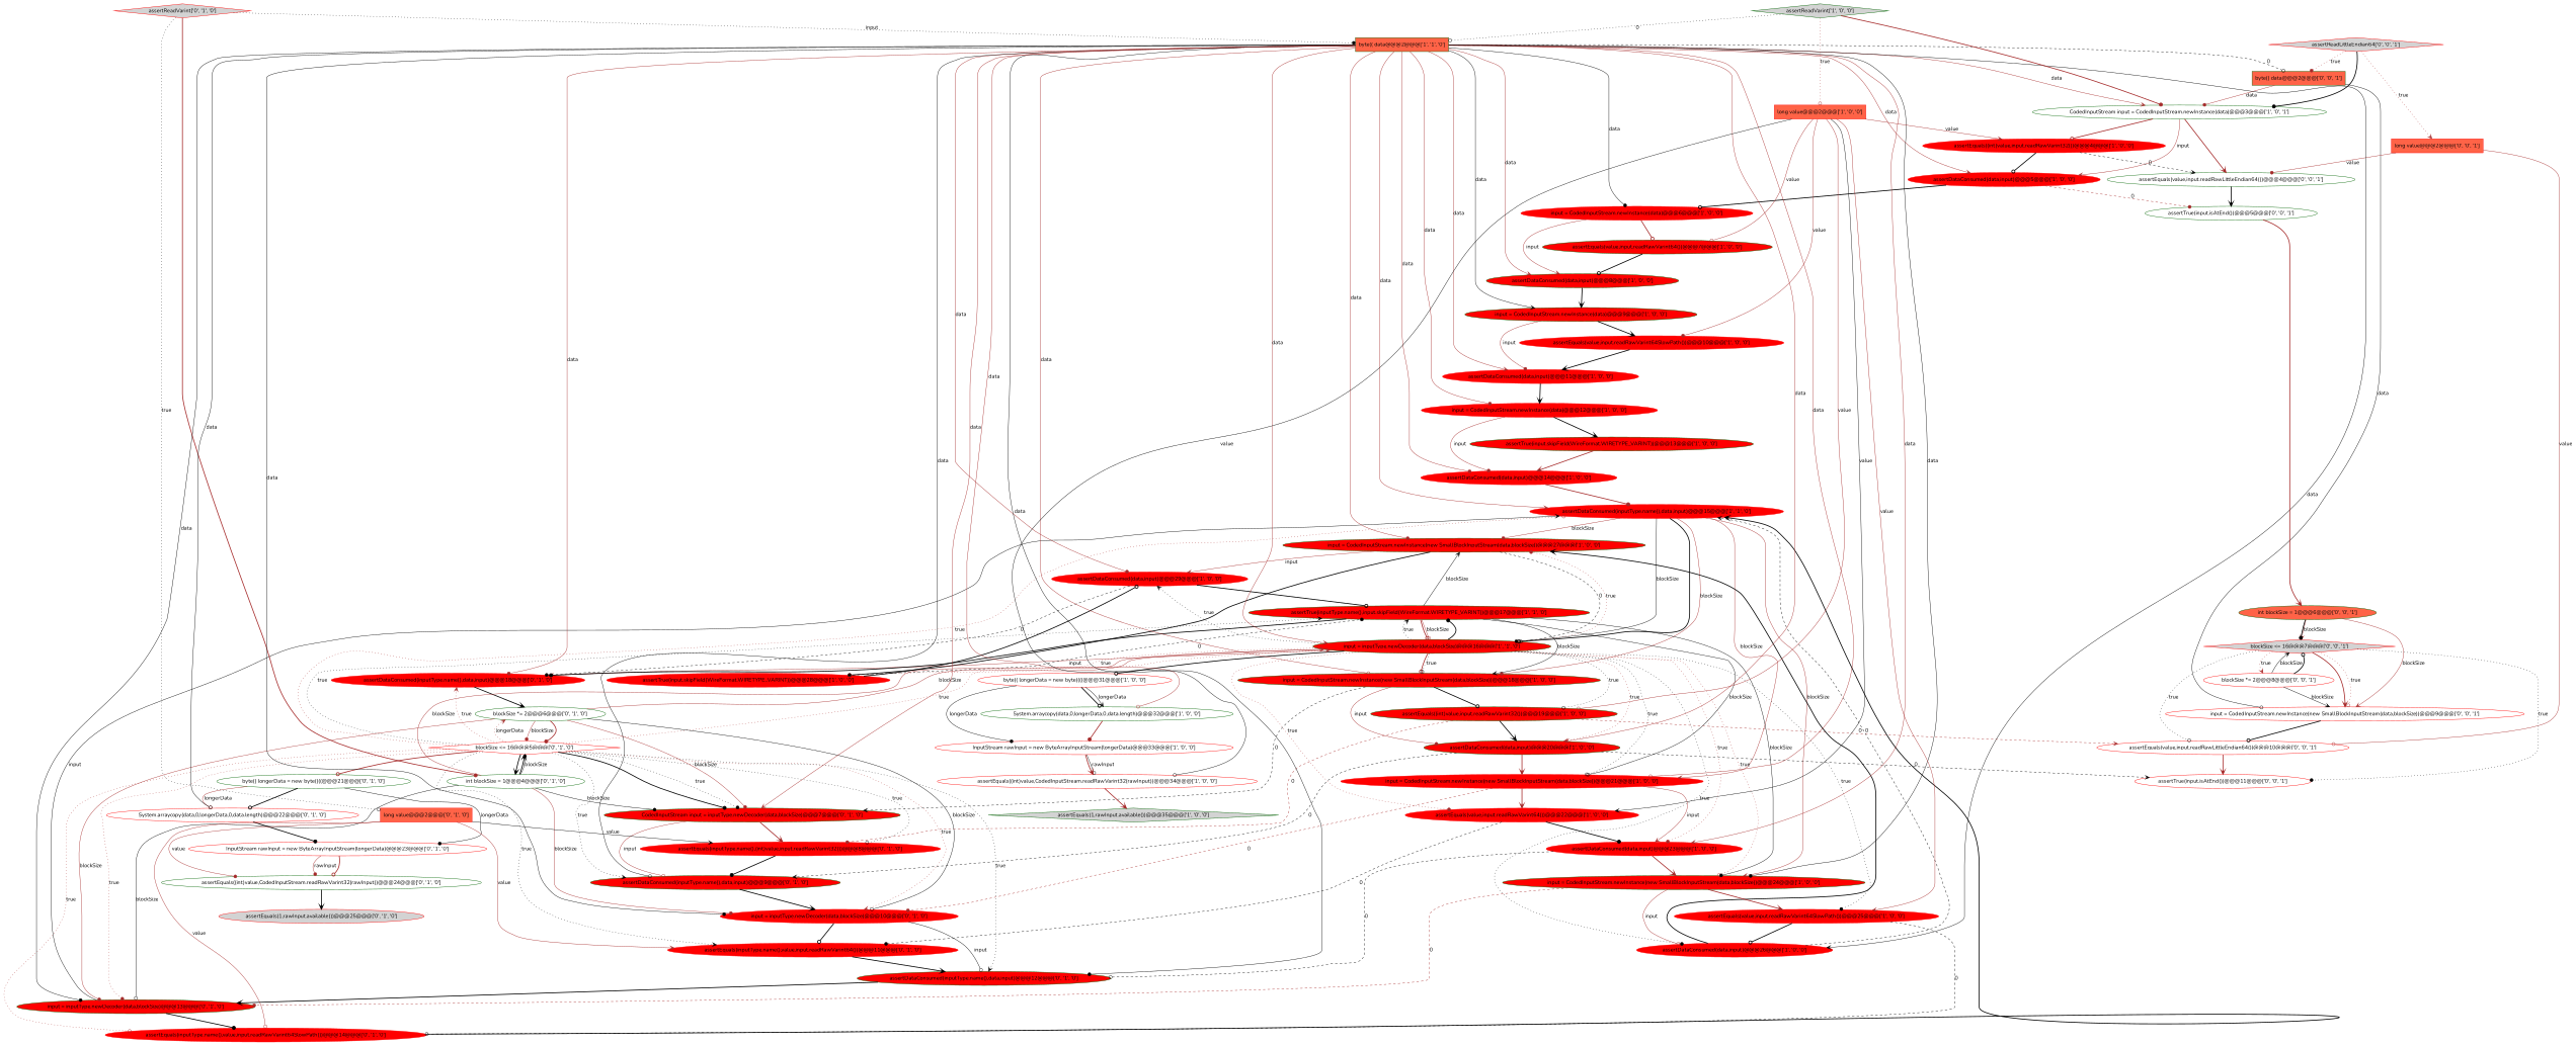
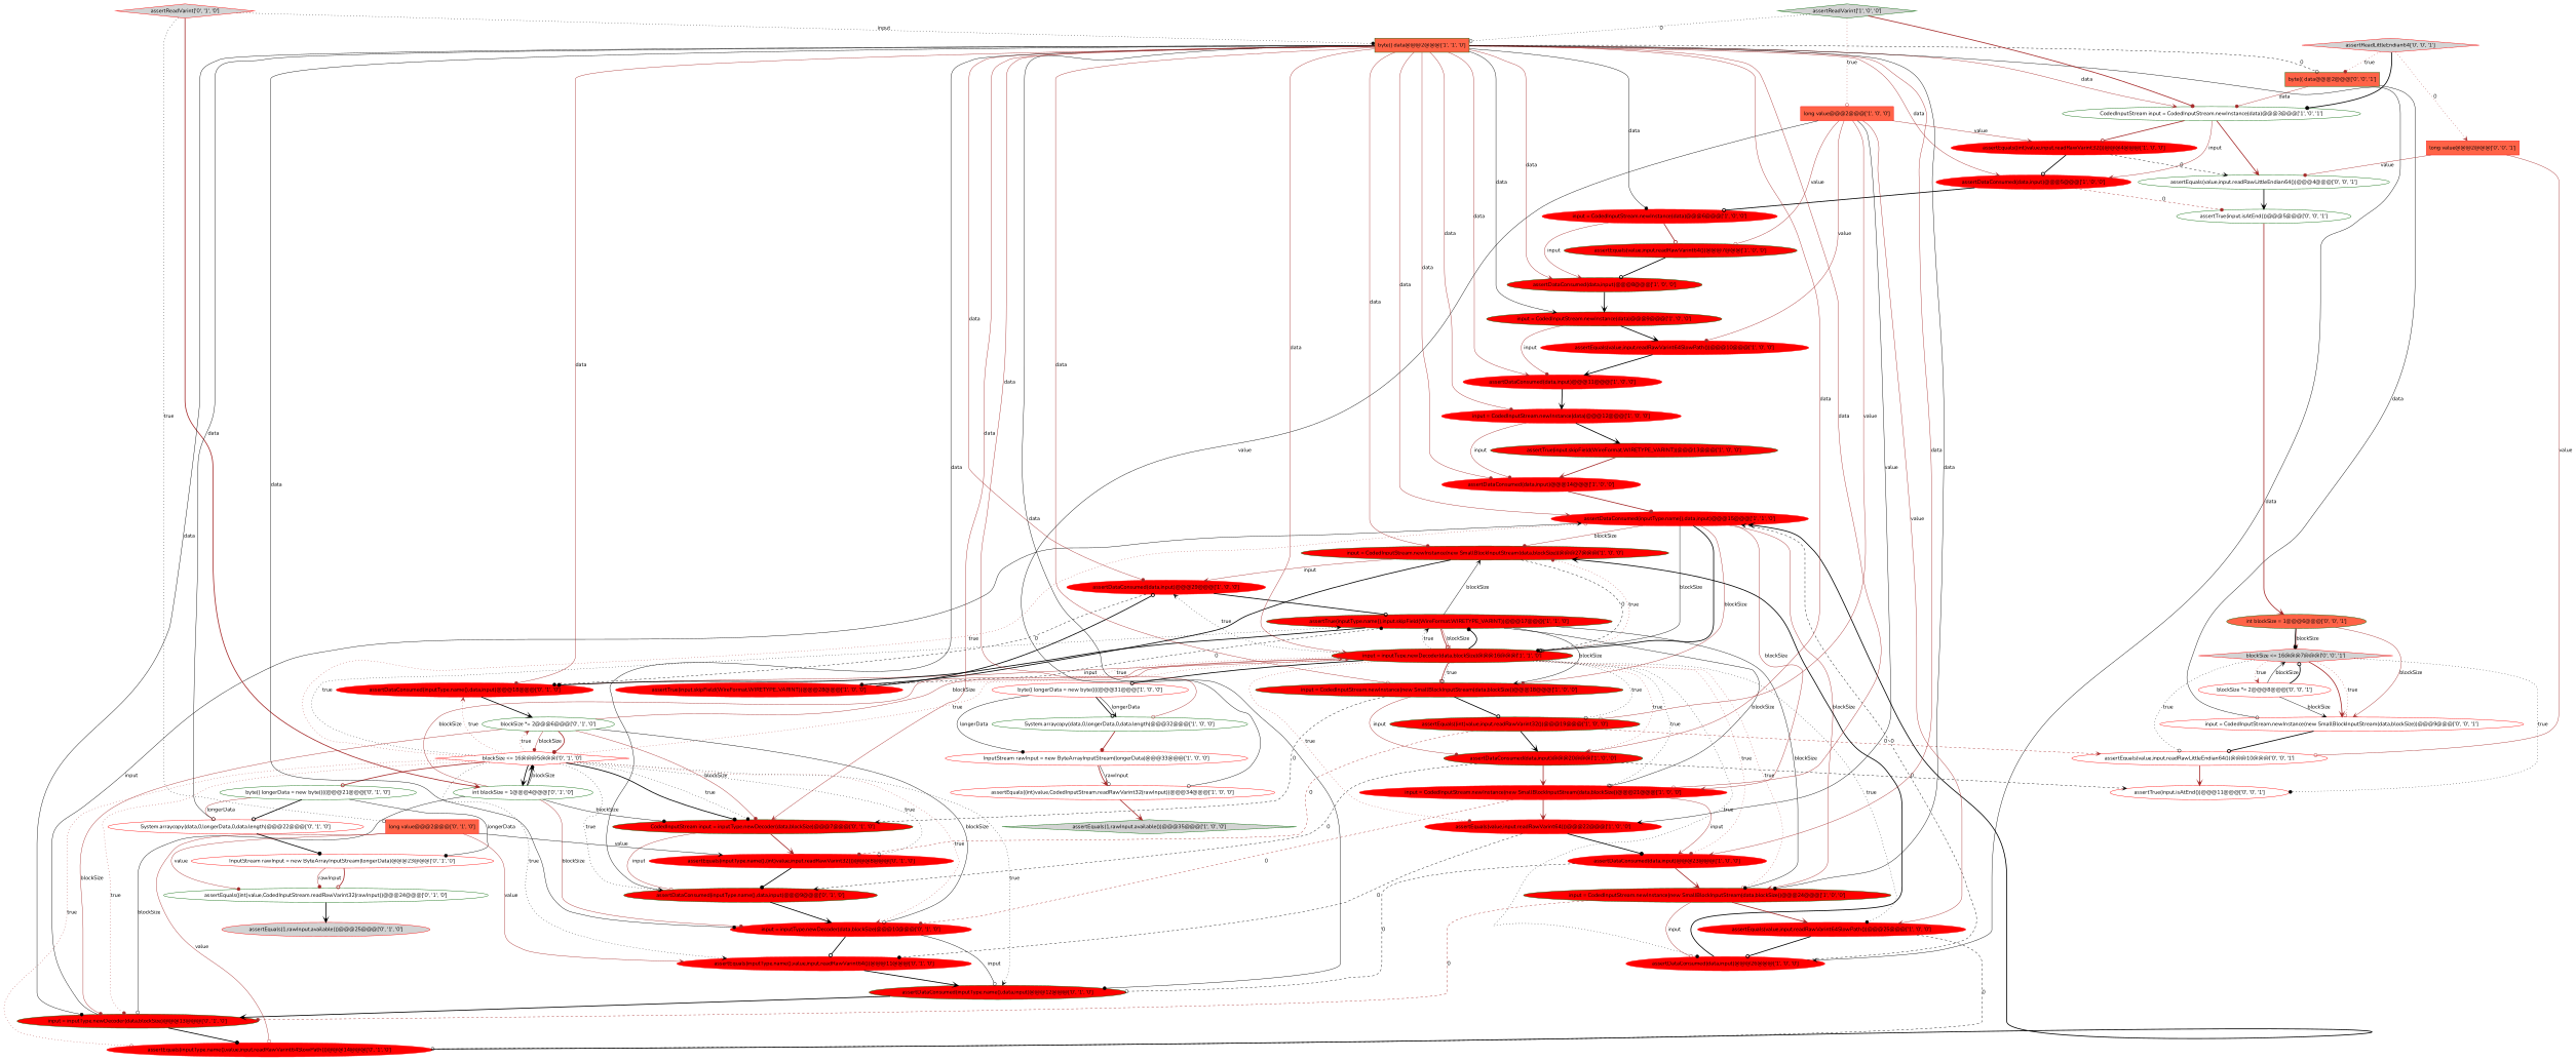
  digraph {
    fontname=Nunito
    node [color=red fillcolor=red fontname=Nunito shape=ellipse style=filled]
    edge [arrowhead=vee color=black fontname=Nunito style=solid]
    n1 [fillcolor=lightgray label="assertReadLittleEndian64['0', '0', '1']" shape=diamond]
    n2 [color=darkgreen fillcolor=white label="CodedInputStream input = CodedInputStream.newInstance(data)@@@3@@@['1', '0', '1']"]
    n3 [color=darkgreen fillcolor=tomato label="byte(( data@@@2@@@['0', '0', '1']" shape=box]
    n4 [fillcolor=tomato label="long value@@@2@@@['0', '0', '1']" shape=box]
    n5 [label="assertDataConsumed(data,input)@@@5@@@['1', '0', '0']"]
    n6 [label="assertEquals((int)value,input.readRawVarint32())@@@4@@@['1', '0', '0']"]
    n7 [color=darkgreen fillcolor=white label="assertEquals(value,input.readRawLittleEndian64())@@@4@@@['0', '0', '1']"]
    n8 [fillcolor=white label="input = CodedInputStream.newInstance(new SmallBlockInputStream(data,blockSize))@@@9@@@['0', '0', '1']"]
    n9 [fillcolor=white label="assertEquals(value,input.readRawLittleEndian64())@@@10@@@['0', '0', '1']"]
    n10 [color=darkgreen fillcolor=white label="byte(( longerData = new byte((((@@@21@@@['0', '1', '0']"]
    n11 [fillcolor=white label="System.arraycopy(data,0,longerData,0,data.length)@@@22@@@['0', '1', '0']"]
    n12 [fillcolor=white label="InputStream rawInput = new ByteArrayInputStream(longerData)@@@23@@@['0', '1', '0']"]
    n13 [color=darkgreen fillcolor=white label="assertEquals((int)value,CodedInputStream.readRawVarint32(rawInput))@@@24@@@['0', '1', '0']"]
    n14 [color=darkgreen label="input = CodedInputStream.newInstance(data)@@@9@@@['1', '0', '0']"]
    n15 [label="assertDataConsumed(data,input)@@@11@@@['1', '0', '0']"]
    n16 [label="assertEquals(value,input.readRawVarint64SlowPath())@@@10@@@['1', '0', '0']"]
    n17 [label="input = CodedInputStream.newInstance(data)@@@12@@@['1', '0', '0']"]
    n18 [color=darkgreen label="assertTrue(input.skipField(WireFormat.WIRETYPE_VARINT))@@@13@@@['1', '0', '0']"]
    n19 [label="assertDataConsumed(data,input)@@@14@@@['1', '0', '0']"]
    n20 [label="assertDataConsumed(inputType.name(),data,input)@@@15@@@['1', '1', '0']"]
    n21 [color=darkgreen label="input = CodedInputStream.newInstance(new SmallBlockInputStream(data,blockSize))@@@27@@@['1', '0', '0']"]
    n22 [label="assertDataConsumed(data,input)@@@29@@@['1', '0', '0']"]
    n23 [color=darkgreen label="input = inputType.newDecoder(data,blockSize)@@@16@@@['1', '1', '0']"]
    n24 [label="assertTrue(input.skipField(WireFormat.WIRETYPE_VARINT))@@@28@@@['1', '0', '0']"]
    n25 [color=darkgreen label="assertTrue(inputType.name(),input.skipField(WireFormat.WIRETYPE_VARINT))@@@17@@@['1', '1', '0']"]
    n26 [label="assertDataConsumed(inputType.name(),data,input)@@@18@@@['0', '1', '0']"]
    n27 [color=darkgreen label="assertEquals((int)value,input.readRawVarint32())@@@19@@@['1', '0', '0']"]
    n28 [color=darkgreen label="assertDataConsumed(data,input)@@@20@@@['1', '0', '0']"]
    n29 [label="input = CodedInputStream.newInstance(new SmallBlockInputStream(data,blockSize))@@@21@@@['1', '0', '0']"]
    n30 [label="assertDataConsumed(data,input)@@@23@@@['1', '0', '0']"]
    n31 [label="assertEquals(value,input.readRawVarint64())@@@22@@@['1', '0', '0']"]
    n32 [color=darkgreen label="input = CodedInputStream.newInstance(new SmallBlockInputStream(data,blockSize))@@@18@@@['1', '0', '0']"]
    n33 [label="assertDataConsumed(data,input)@@@26@@@['1', '0', '0']"]
    n34 [color=darkgreen label="input = CodedInputStream.newInstance(new SmallBlockInputStream(data,blockSize))@@@24@@@['1', '0', '0']"]
    n35 [label="assertEquals(value,input.readRawVarint64SlowPath())@@@25@@@['1', '0', '0']"]
    n36 [fillcolor=white label="byte(( longerData = new byte((((@@@31@@@['1', '0', '0']"]
    n37 [label="assertEquals(inputType.name(),(int)value,input.readRawVarint32())@@@8@@@['0', '1', '0']"]
    n38 [color=darkgreen label="assertDataConsumed(inputType.name(),data,input)@@@9@@@['0', '1', '0']"]
    n39 [fillcolor=white label="assertTrue(input.isAtEnd())@@@11@@@['0', '0', '1']"]
    n40 [label="input = inputType.newDecoder(data,blockSize)@@@10@@@['0', '1', '0']"]
    n41 [color=darkgreen fillcolor=white label="int blockSize = 1@@@4@@@['0', '1', '0']"]
    n42 [fillcolor=white label="blockSize <= 16@@@5@@@['0', '1', '0']" shape=diamond]
    n43 [color=darkgreen label="CodedInputStream input = inputType.newDecoder(data,blockSize)@@@7@@@['0', '1', '0']"]
    n44 [color=darkgreen label="input = inputType.newDecoder(data,blockSize)@@@13@@@['0', '1', '0']"]
    n45 [color=darkgreen fillcolor=white label="blockSize *= 2@@@6@@@['0', '1', '0']"]
    n46 [label="assertEquals(inputType.name(),value,input.readRawVarint64())@@@11@@@['0', '1', '0']"]
    n47 [label="assertEquals(inputType.name(),value,input.readRawVarint64SlowPath())@@@14@@@['0', '1', '0']"]
    n48 [color=darkgreen label="assertDataConsumed(inputType.name(),data,input)@@@12@@@['0', '1', '0']"]
    n49 [fillcolor=lightgray label="assertReadVarint['0', '1', '0']" shape=diamond]
    n50 [fillcolor=tomato label="long value@@@2@@@['0', '1', '0']" shape=box]
    n51 [color=darkgreen fillcolor=tomato label="byte(( data@@@2@@@['1', '1', '0']" shape=box]
    n52 [label="input = CodedInputStream.newInstance(data)@@@6@@@['1', '0', '0']"]
    n53 [color=darkgreen label="assertDataConsumed(data,input)@@@8@@@['1', '0', '0']"]
    n54 [color=darkgreen fillcolor=white label="System.arraycopy(data,0,longerData,0,data.length)@@@32@@@['1', '0', '0']"]
    n55 [color=darkgreen fillcolor=lightgray label="assertEquals(1,rawInput.available())@@@35@@@['1', '0', '0']" shape=diamond]
    n56 [fillcolor=white label="assertEquals((int)value,CodedInputStream.readRawVarint32(rawInput))@@@34@@@['1', '0', '0']"]
    n57 [color=darkgreen label="assertEquals(value,input.readRawVarint64())@@@7@@@['1', '0', '0']"]
    n58 [fillcolor=lightgray label="assertEquals(1,rawInput.available())@@@25@@@['0', '1', '0']"]
    n59 [color=darkgreen fillcolor=tomato label="int blockSize = 1@@@6@@@['0', '0', '1']"]
    n60 [fillcolor=lightgray label="blockSize <= 16@@@7@@@['0', '0', '1']" shape=diamond]
    n61 [fillcolor=white label="blockSize *= 2@@@8@@@['0', '0', '1']"]
    n62 [fillcolor=white label="InputStream rawInput = new ByteArrayInputStream(longerData)@@@33@@@['1', '0', '0']"]
    n63 [color=darkgreen fillcolor=white label="assertTrue(input.isAtEnd())@@@5@@@['0', '0', '1']"]
    n64 [fillcolor=tomato label="long value@@@2@@@['1', '0', '0']" shape=box]
    n65 [color=darkgreen fillcolor=lightgray label="assertReadVarint['1', '0', '0']" shape=diamond]
    n1 -> n2 [arrowhead=dot style=bold]
    n1 -> n3 [arrowhead=dot color=brown label=true style=dotted]
-   n1 -> n4 [color=brown label=true style=dotted]
+   n1 -> n4 [color=brown label=0 style=dotted]
    n2 -> n5 [color=brown label=input]
    n2 -> n6 [arrowhead=odot color=brown style=bold]
    n2 -> n7 [color=brown style=bold]
    n3 -> n2 [arrowhead=dot color=brown label=data]
    n3 -> n8 [arrowhead=odot label=data]
    n4 -> n7 [arrowhead=dot color=brown label=value]
    n4 -> n9 [arrowhead=odot color=brown label=value]
    n5 -> n52 [arrowhead=odot style=bold]
    n5 -> n63 [arrowhead=dot color=brown label=0 style=dashed]
    n6 -> n5 [arrowhead=odot style=bold]
    n6 -> n7 [label=0 style=dashed]
    n7 -> n63 [style=bold]
    n8 -> n9 [arrowhead=odot style=bold]
    n9 -> n39 [color=brown style=bold]
    n10 -> n11 [arrowhead=odot color=brown label=longerData]
    n10 -> n11 [arrowhead=odot style=bold]
    n10 -> n12 [arrowhead=dot label=longerData]
    n11 -> n12 [arrowhead=dot style=bold]
    n12 -> n13 [arrowhead=odot color=brown style=bold]
    n12 -> n13 [arrowhead=dot color=brown label=rawInput]
    n13 -> n58 [style=bold]
    n14 -> n15 [arrowhead=dot color=brown label=input]
    n14 -> n16 [style=bold]
    n15 -> n17 [style=bold]
    n16 -> n15 [style=bold]
    n17 -> n18 [style=bold]
    n17 -> n19 [arrowhead=dot color=brown label=input]
    n18 -> n19 [color=brown style=bold]
    n19 -> n20 [arrowhead=dot color=brown style=bold]
    n20 -> n21 [arrowhead=dot color=brown label=blockSize]
    n20 -> n23 [arrowhead=dot label=blockSize]
    n20 -> n23 [arrowhead=odot style=bold]
    n20 -> n29 [color=brown label=blockSize]
    n20 -> n32 [arrowhead=dot color=brown label=blockSize]
    n20 -> n34 [color=brown label=blockSize]
    n21 -> n22 [color=brown label=input]
    n21 -> n23 [arrowhead=odot label=0 style=dashed]
    n21 -> n24 [arrowhead=dot style=bold]
    n22 -> n25 [arrowhead=odot style=bold]
    n22 -> n26 [arrowhead=dot label=0 style=dashed]
    n23 -> n21 [arrowhead=dot color=brown label=true style=dotted]
    n23 -> n22 [label=true style=dotted]
    n23 -> n24 [arrowhead=odot color=brown label=true style=dotted]
    n23 -> n25 [arrowhead=dot style=bold]
    n23 -> n25 [label=true style=dotted]
    n23 -> n26 [color=brown label=input]
    n23 -> n27 [arrowhead=odot label=true style=dotted]
    n23 -> n28 [color=brown label=true style=dotted]
    n23 -> n29 [arrowhead=odot label=true style=dotted]
    n23 -> n30 [arrowhead=dot color=brown label=true style=dotted]
    n23 -> n31 [arrowhead=dot color=brown label=true style=dotted]
    n23 -> n32 [arrowhead=odot color=brown style=bold]
    n23 -> n32 [arrowhead=odot label=true style=dotted]
    n23 -> n33 [arrowhead=dot label=true style=dotted]
    n23 -> n34 [arrowhead=odot color=brown label=true style=dotted]
    n23 -> n35 [arrowhead=dot label=true style=dotted]
    n23 -> n36 [arrowhead=odot style=bold]
    n24 -> n22 [arrowhead=odot style=bold]
    n24 -> n25 [arrowhead=dot label=0 style=dashed]
    n25 -> n21 [label=blockSize]
    n25 -> n23 [arrowhead=odot color=brown label=blockSize]
    n25 -> n23 [arrowhead=odot color=brown style=bold]
    n25 -> n26 [arrowhead=dot style=bold]
    n25 -> n29 [arrowhead=odot label=blockSize]
    n25 -> n32 [label=blockSize]
    n25 -> n34 [arrowhead=dot label=blockSize]
    n26 -> n45 [style=bold]
    n27 -> n9 [color=brown label=0 style=dashed]
    n27 -> n28 [style=bold]
    n27 -> n37 [arrowhead=dot color=brown label=0 style=dashed]
    n28 -> n29 [color=brown style=bold]
    n28 -> n38 [label=0 style=dashed]
    n28 -> n39 [label=0 style=dashed]
    n29 -> n30 [color=brown label=input]
    n29 -> n31 [color=brown style=bold]
    n29 -> n40 [arrowhead=dot color=brown label=0 style=dashed]
    n30 -> n34 [color=brown style=bold]
    n30 -> n48 [arrowhead=odot label=0 style=dashed]
    n31 -> n30 [arrowhead=dot style=bold]
    n31 -> n46 [arrowhead=dot label=0 style=dashed]
    n32 -> n27 [arrowhead=odot style=bold]
    n32 -> n28 [arrowhead=dot color=brown label=input]
    n32 -> n43 [label=0 style=dashed]
    n33 -> n20 [label=0 style=dashed]
    n33 -> n21 [style=bold]
    n34 -> n33 [arrowhead=odot color=brown label=input]
    n34 -> n35 [color=brown style=bold]
    n34 -> n44 [arrowhead=dot color=brown label=0 style=dashed]
    n35 -> n33 [arrowhead=odot style=bold]
    n35 -> n47 [arrowhead=odot label=0 style=dashed]
    n36 -> n54 [arrowhead=odot style=bold]
    n36 -> n54 [label=longerData]
    n36 -> n62 [arrowhead=dot label=longerData]
    n37 -> n38 [arrowhead=dot style=bold]
    n38 -> n40 [style=bold]
    n40 -> n46 [arrowhead=odot style=bold]
    n40 -> n48 [arrowhead=odot label=input]
    n41 -> n23 [arrowhead=odot color=brown label=blockSize]
    n41 -> n40 [arrowhead=dot color=brown label=blockSize]
    n41 -> n42 [style=bold]
    n41 -> n42 [arrowhead=dot label=blockSize]
    n41 -> n43 [arrowhead=dot label=blockSize]
    n41 -> n44 [arrowhead=odot label=blockSize]
    n42 -> n10 [arrowhead=odot color=brown style=bold]
    n42 -> n20 [arrowhead=odot color=brown label=true style=dotted]
    n42 -> n23 [color=brown label=true style=dotted]
    n42 -> n25 [label=true style=dotted]
    n42 -> n26 [color=brown label=true style=dotted]
    n42 -> n37 [arrowhead=odot label=true style=dotted]
    n42 -> n38 [label=true style=dotted]
    n42 -> n40 [color=brown label=true style=dotted]
    n42 -> n41 [style=bold]
    n42 -> n43 [arrowhead=dot label=true style=dotted]
    n42 -> n43 [arrowhead=dot style=bold]
    n42 -> n44 [arrowhead=dot color=brown label=true style=dotted]
-   n42 -> n45 [color=brown label=longerData style=dotted]
+   n42 -> n45 [color=brown label=true style=dotted]
    n42 -> n46 [label=true style=dotted]
    n42 -> n47 [arrowhead=odot color=brown label=true style=dotted]
    n42 -> n48 [label=true style=dotted]
    n43 -> n37 [color=brown style=bold]
    n43 -> n38 [arrowhead=odot color=brown label=input]
    n44 -> n20 [label=input]
    n44 -> n47 [arrowhead=dot style=bold]
    n45 -> n23 [color=brown label=blockSize]
    n45 -> n40 [arrowhead=odot label=blockSize]
    n45 -> n42 [arrowhead=dot color=brown style=bold]
    n45 -> n42 [arrowhead=dot color=brown label=blockSize]
    n45 -> n43 [arrowhead=dot color=brown label=blockSize]
    n45 -> n44 [arrowhead=dot color=brown label=blockSize]
    n46 -> n48 [style=bold]
    n47 -> n20 [style=bold]
    n48 -> n44 [style=bold]
-   n49 -> n41 [arrowhead=dot color=brown style=bold]
+   n49 -> n41 [color=brown style=bold]
    n49 -> n50 [arrowhead=odot label=true style=dotted]
    n49 -> n51 [arrowhead=dot label=input style=dotted]
    n50 -> n13 [arrowhead=dot color=brown label=value]
    n50 -> n37 [label=value]
    n50 -> n46 [color=brown label=value]
    n50 -> n47 [arrowhead=odot color=brown label=value]
    n51 -> n2 [color=brown label=data]
    n51 -> n3 [arrowhead=odot label=0 style=dashed]
    n51 -> n5 [color=brown label=data]
    n51 -> n11 [arrowhead=odot label=data]
    n51 -> n14 [label=data]
    n51 -> n15 [color=brown label=data]
    n51 -> n17 [arrowhead=dot color=brown label=data]
    n51 -> n19 [arrowhead=dot color=brown label=data]
    n51 -> n20 [color=brown label=data]
    n51 -> n21 [arrowhead=dot color=brown label=data]
    n51 -> n22 [arrowhead=dot color=brown label=data]
    n51 -> n23 [color=brown label=data]
    n51 -> n26 [arrowhead=dot color=brown label=data]
    n51 -> n28 [color=brown label=data]
    n51 -> n29 [arrowhead=odot color=brown label=data]
    n51 -> n30 [color=brown label=data]
    n51 -> n32 [arrowhead=odot color=brown label=data]
    n51 -> n33 [label=data]
    n51 -> n34 [arrowhead=dot label=data]
    n51 -> n38 [arrowhead=odot label=data]
    n51 -> n40 [arrowhead=dot label=data]
    n51 -> n43 [color=brown label=data]
    n51 -> n44 [arrowhead=dot label=data]
    n51 -> n48 [arrowhead=dot label=data]
    n51 -> n52 [arrowhead=dot label=data]
    n51 -> n53 [color=brown label=data]
    n51 -> n54 [arrowhead=odot color=brown label=data]
    n52 -> n53 [color=brown label=input]
    n52 -> n57 [arrowhead=odot color=brown style=bold]
    n53 -> n14 [style=bold]
    n54 -> n62 [arrowhead=dot color=brown style=bold]
    n56 -> n55 [color=brown style=bold]
    n57 -> n53 [arrowhead=odot style=bold]
    n59 -> n8 [color=brown label=blockSize]
    n59 -> n60 [color=brown label=blockSize]
    n59 -> n60 [arrowhead=dot style=bold]
    n60 -> n8 [color=brown style=bold]
    n60 -> n8 [arrowhead=odot color=brown label=true style=dotted]
    n60 -> n9 [arrowhead=odot label=true style=dotted]
    n60 -> n39 [arrowhead=dot label=true style=dotted]
    n60 -> n61 [color=brown label=true style=dotted]
    n61 -> n8 [label=blockSize]
    n61 -> n60 [label=blockSize]
    n61 -> n60 [arrowhead=odot style=bold]
    n62 -> n56 [arrowhead=odot label=rawInput]
    n62 -> n56 [color=brown style=bold]
    n63 -> n59 [color=brown style=bold]
    n64 -> n6 [color=brown label=value]
    n64 -> n16 [arrowhead=dot color=brown label=value]
    n64 -> n27 [arrowhead=odot color=brown label=value]
    n64 -> n31 [label=value]
    n64 -> n35 [color=brown label=value]
    n64 -> n56 [arrowhead=odot label=value]
    n64 -> n57 [arrowhead=odot color=brown label=value]
    n65 -> n2 [arrowhead=dot color=brown style=bold]
    n65 -> n51 [arrowhead=odot label=0 style=dotted]
    n65 -> n64 [arrowhead=odot color=brown label=true style=dotted]
  }
